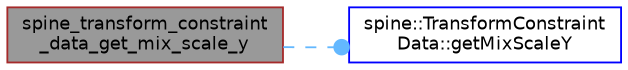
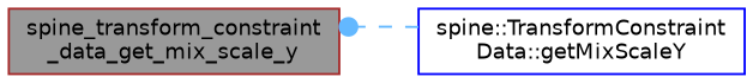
  digraph {
    rankdir=LR
    node [fontname=Helvetica fontsize=10 shape=box style=filled]
    n1 [color=brown fillcolor=grey60 fontcolor=black height=0.2 label="spine_transform_constraint\l_data_get_mix_scale_y" width=0.4]
    n2 [color=blue fillcolor=white height=0.2 label="spine::TransformConstraint\lData::getMixScaleY" width=0.4]
-   n1 -> n2 [color=steelblue1 fontname=Helvetica fontsize=10 labelfontname=Helvetica labelfontsize=10 style=dashed arrowhead=dot]
+   n2 -> n1 [color=steelblue1 fontname=Helvetica fontsize=10 labelfontname=Helvetica labelfontsize=10 style=dashed arrowhead=dot]
  }
